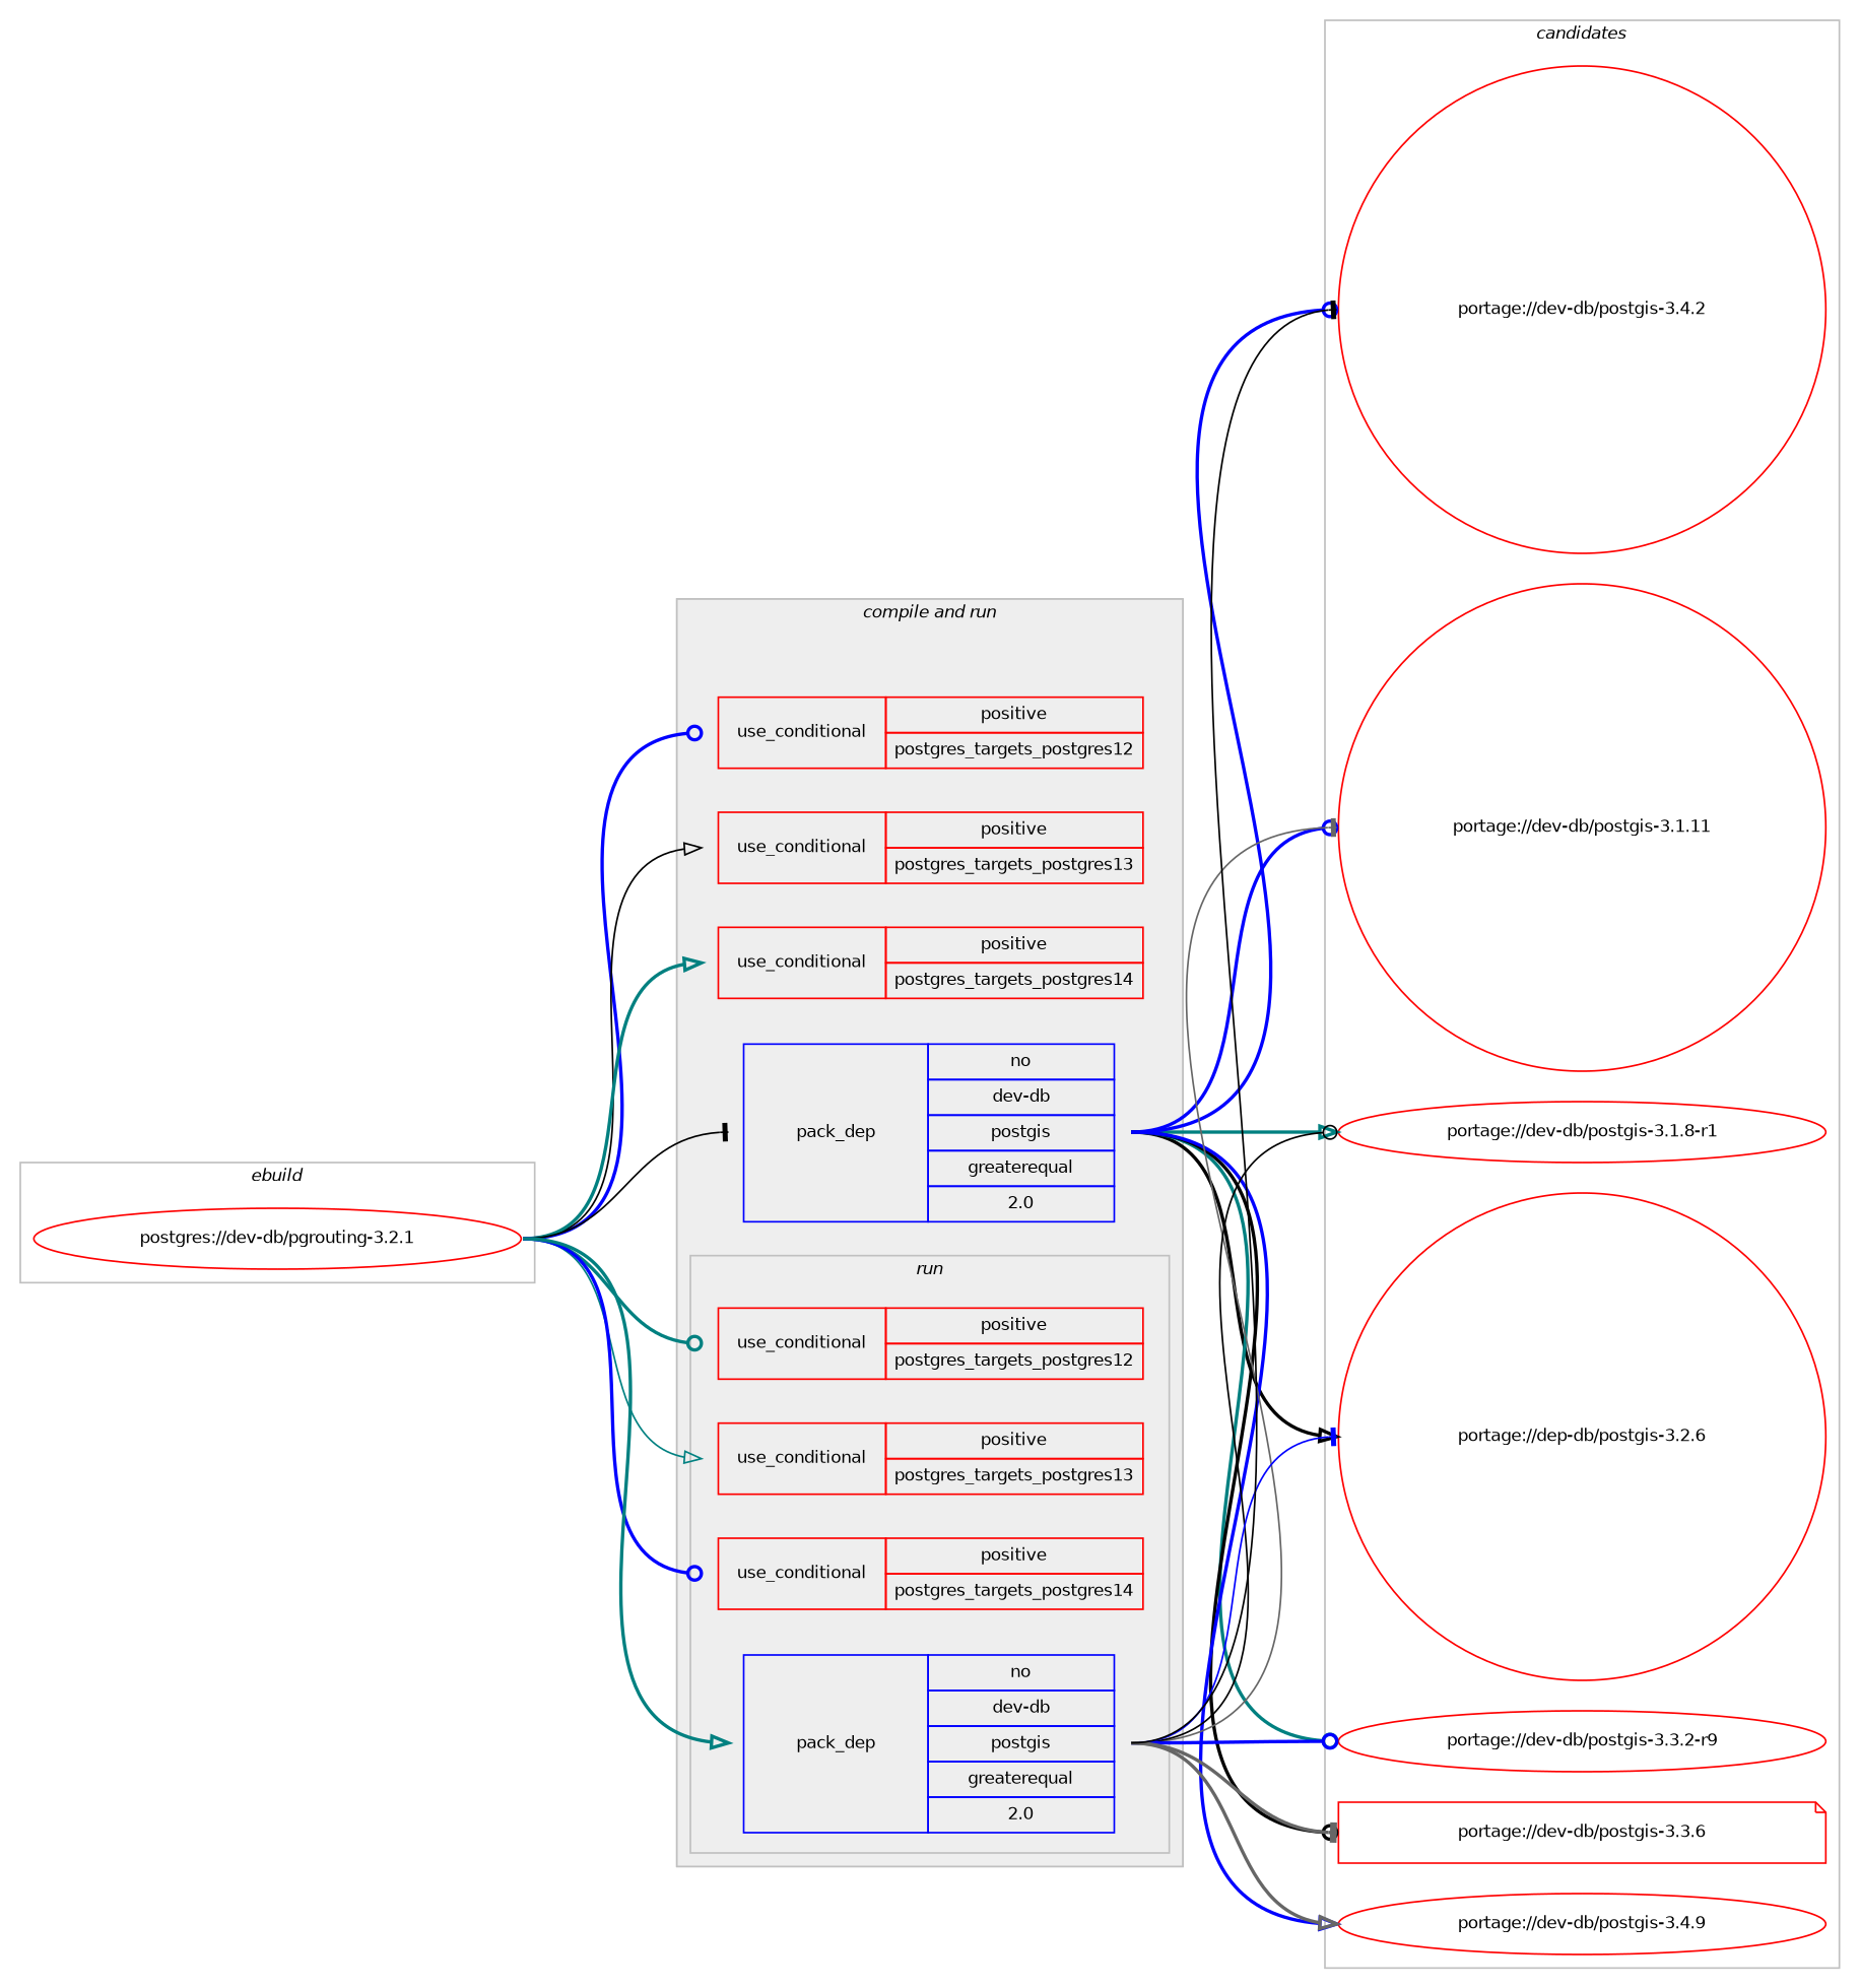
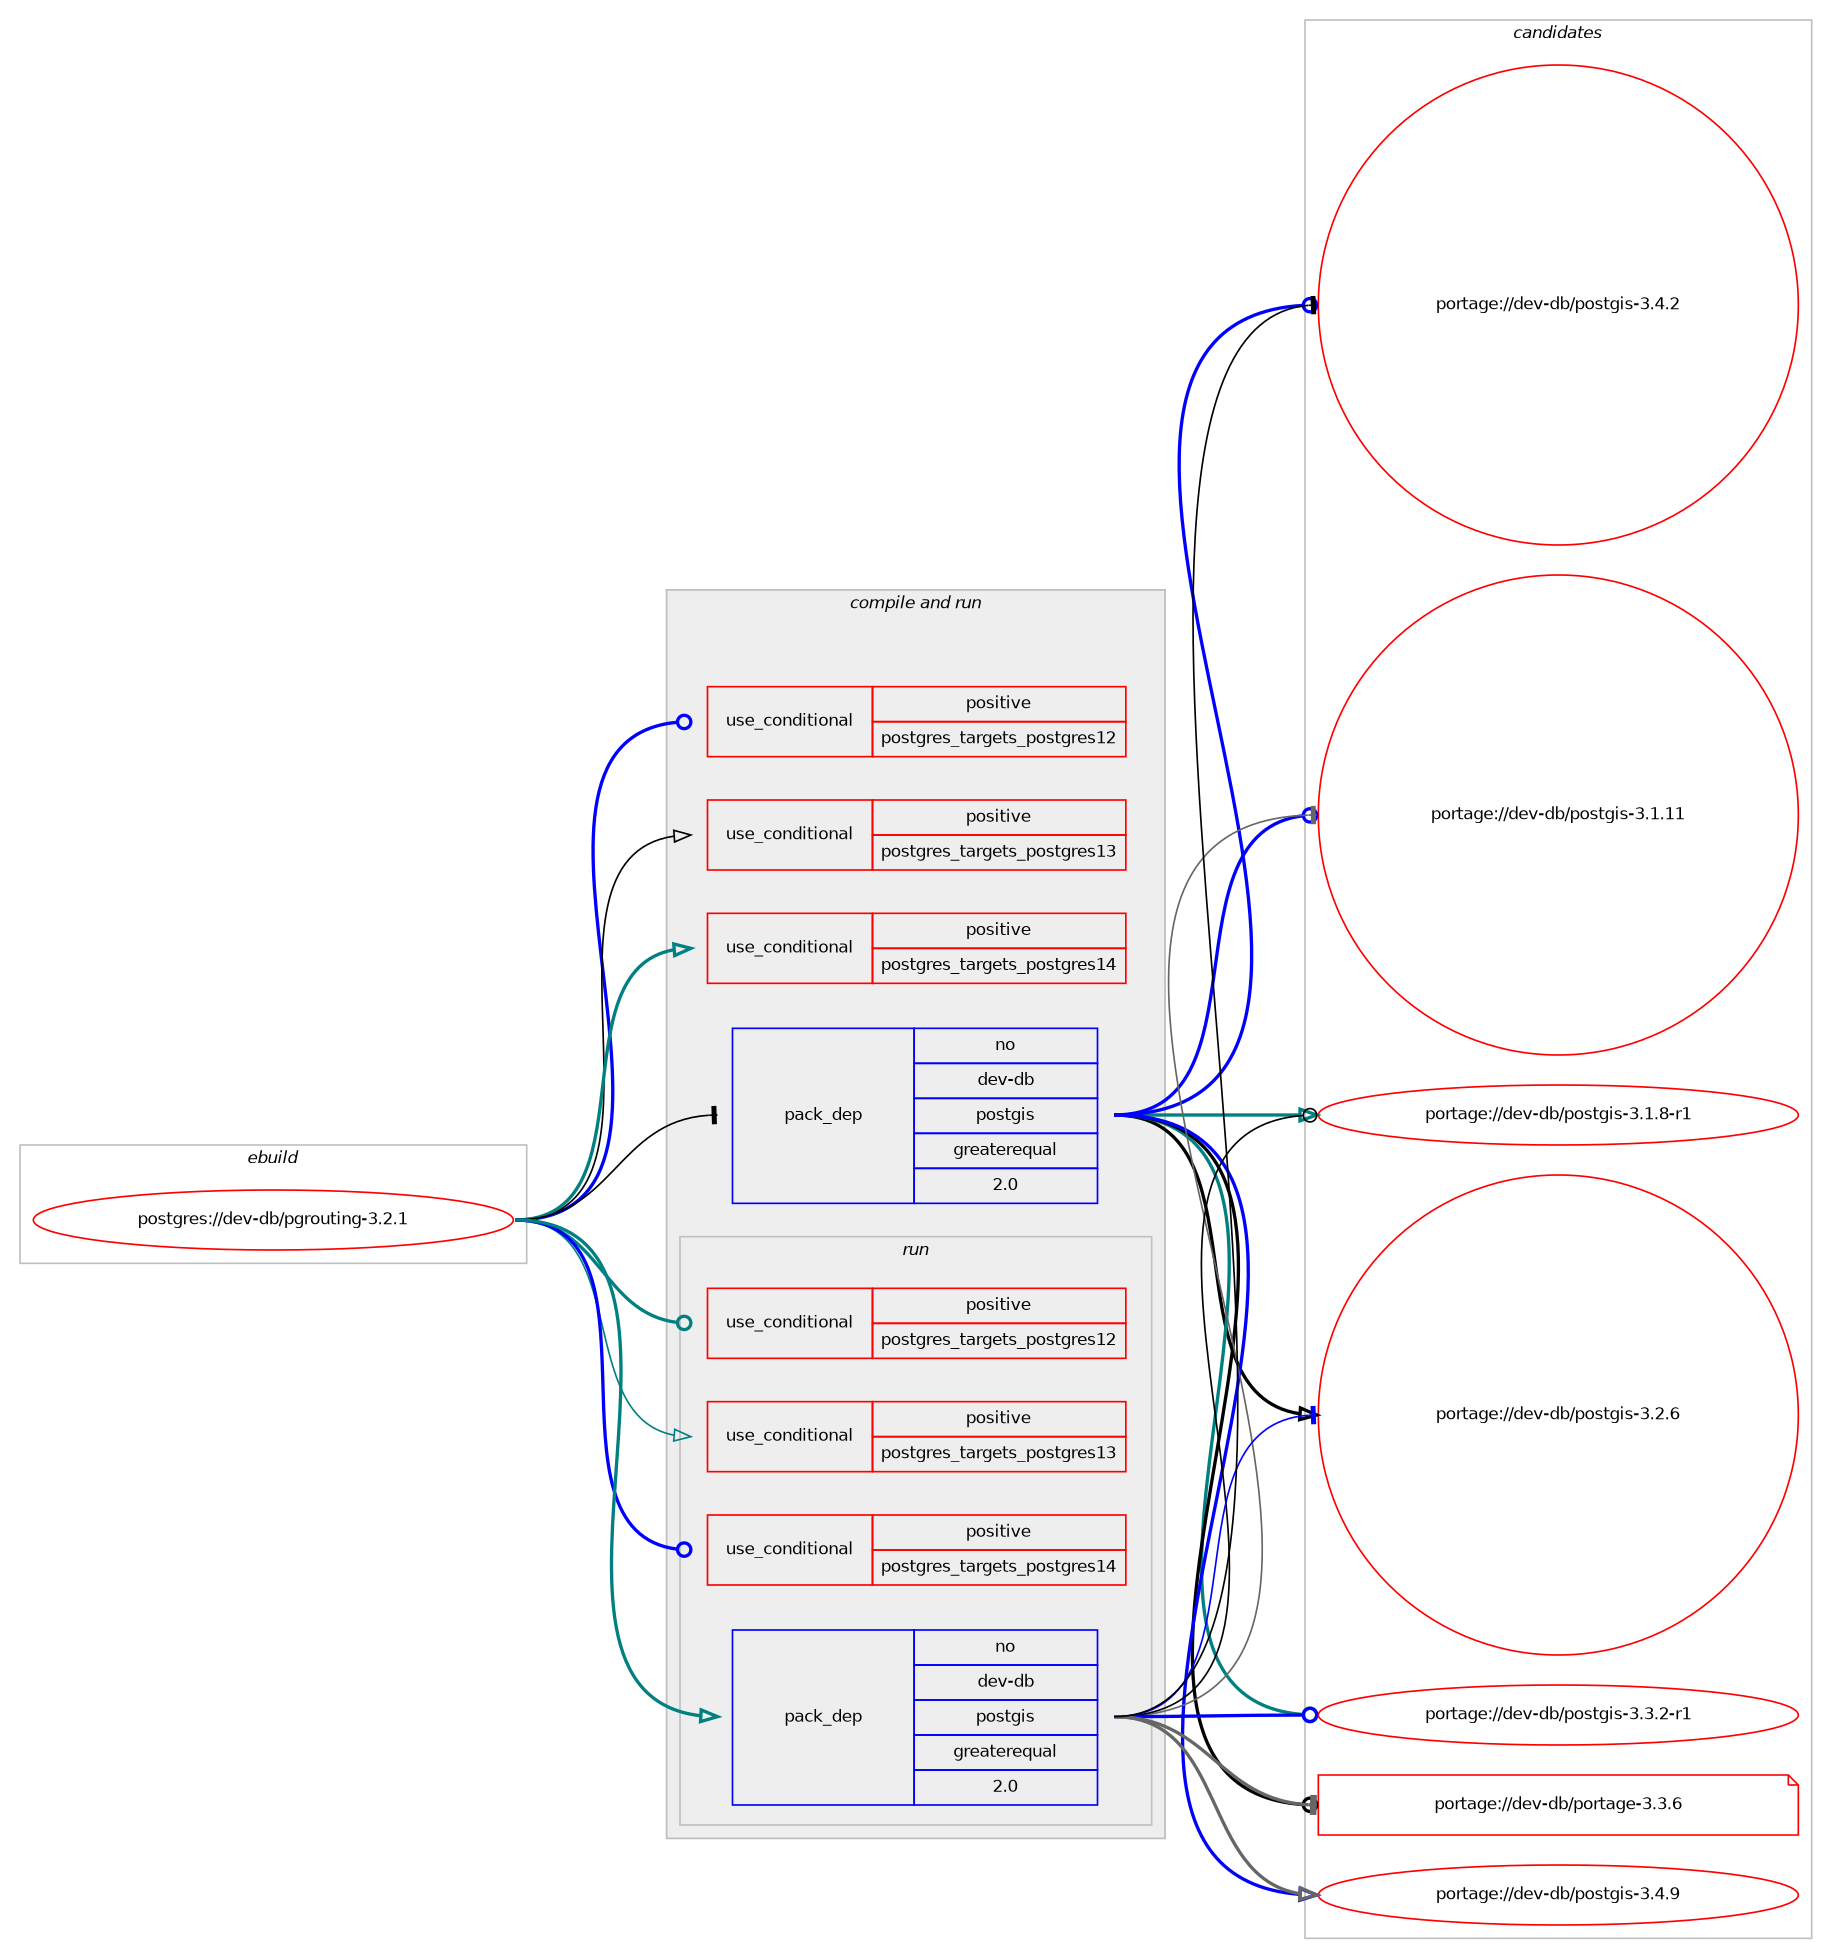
  digraph {
    compound=true
    concentrate=true
    fontname=Helvetica
    fontsize=10
    newrank=true
    rankdir=LR
    ranksep=1.5
    node [color=red fontname=Helvetica fontsize=10 shape=none]
    edge [arrowhead=odot color=blue headport=w style=bold tailport=e weight=100]
    n1 [label="postgres://dev-db/pgrouting-3.2.1" shape=ellipse width=4]
    n2 [label=<<TABLE BORDER="0" CELLBORDER="1" CELLSPACING="0" CELLPADDING="4"><TR><TD ROWSPAN="3" CELLPADDING="10">use_conditional</TD></TR><TR><TD>positive</TD></TR><TR><TD>postgres_targets_postgres12</TD></TR></TABLE>>]
    n3 [label=<<TABLE BORDER="0" CELLBORDER="1" CELLSPACING="0" CELLPADDING="4"><TR><TD ROWSPAN="3" CELLPADDING="10">use_conditional</TD></TR><TR><TD>positive</TD></TR><TR><TD>postgres_targets_postgres13</TD></TR></TABLE>>]
    n4 [label=<<TABLE BORDER="0" CELLBORDER="1" CELLSPACING="0" CELLPADDING="4"><TR><TD ROWSPAN="3" CELLPADDING="10">use_conditional</TD></TR><TR><TD>positive</TD></TR><TR><TD>postgres_targets_postgres14</TD></TR></TABLE>>]
    n5 [color=blue label=<<TABLE BORDER="0" CELLBORDER="1" CELLSPACING="0" CELLPADDING="4" WIDTH="220"><TR><TD ROWSPAN="6" CELLPADDING="30">pack_dep</TD></TR><TR><TD WIDTH="110">no</TD></TR><TR><TD>dev-db</TD></TR><TR><TD>postgis</TD></TR><TR><TD>greaterequal</TD></TR><TR><TD>2.0</TD></TR></TABLE>>]
    n6 [label=<<TABLE BORDER="0" CELLBORDER="1" CELLSPACING="0" CELLPADDING="4"><TR><TD ROWSPAN="3" CELLPADDING="10">use_conditional</TD></TR><TR><TD>positive</TD></TR><TR><TD>postgres_targets_postgres12</TD></TR></TABLE>>]
    n7 [label=<<TABLE BORDER="0" CELLBORDER="1" CELLSPACING="0" CELLPADDING="4"><TR><TD ROWSPAN="3" CELLPADDING="10">use_conditional</TD></TR><TR><TD>positive</TD></TR><TR><TD>postgres_targets_postgres13</TD></TR></TABLE>>]
    n8 [label=<<TABLE BORDER="0" CELLBORDER="1" CELLSPACING="0" CELLPADDING="4"><TR><TD ROWSPAN="3" CELLPADDING="10">use_conditional</TD></TR><TR><TD>positive</TD></TR><TR><TD>postgres_targets_postgres14</TD></TR></TABLE>>]
    n9 [color=blue label=<<TABLE BORDER="0" CELLBORDER="1" CELLSPACING="0" CELLPADDING="4" WIDTH="220"><TR><TD ROWSPAN="6" CELLPADDING="30">pack_dep</TD></TR><TR><TD WIDTH="110">no</TD></TR><TR><TD>dev-db</TD></TR><TR><TD>postgis</TD></TR><TR><TD>greaterequal</TD></TR><TR><TD>2.0</TD></TR></TABLE>>]
    n10 [label="portage://dev-db/postgis-3.1.11" shape=circle width=4]
    n11 [label="portage://dev-db/postgis-3.1.8-r1" shape=ellipse width=4]
-   n12 [label="portage://dep-db/postgis-3.2.6" shape=circle width=4]
-   n13 [label="portage://dev-db/postgis-3.3.2-r9" shape=ellipse width=4]
-   n14 [label="portage://dev-db/postgis-3.3.6" shape=note width=4]
+   n12 [label="portage://dev-db/postgis-3.2.6" shape=circle width=4]
+   n13 [label="portage://dev-db/postgis-3.3.2-r1" shape=ellipse width=4]
+   n14 [label="portage://dev-db/portage-3.3.6" shape=note width=4]
    n15 [label="portage://dev-db/postgis-3.4.9" shape=ellipse width=4]
    n16 [label="portage://dev-db/postgis-3.4.2" shape=circle width=4]
    subgraph cluster_1 {
      color=gray
      label=<<i>ebuild</i>>
      rank=same
      n1
    }
    subgraph cluster_2 {
      color=gray
      label=<<i>dependencies</i>>
      subgraph cluster_3 {
        color=gray
        fillcolor="#eeeeee"
        label=<<i>compile</i>>
        style=filled
        subgraph sub_4 {
          color=gray
          fillcolor="#eeeeee"
          label=<<i>compile</i>>
          style=filled
          n2
        }
        subgraph sub_5 {
          color=gray
          fillcolor="#eeeeee"
          label=<<i>compile</i>>
          style=filled
          n3
        }
        subgraph sub_6 {
          color=gray
          fillcolor="#eeeeee"
          label=<<i>compile</i>>
          style=filled
          n4
        }
        subgraph sub_7 {
          color=gray
          fillcolor="#eeeeee"
          label=<<i>compile</i>>
          style=filled
          n5
        }
      }
      subgraph cluster_8 {
        color=gray
        fillcolor="#eeeeee"
        label=<<i>compile and run</i>>
        style=filled
      }
      subgraph cluster_9 {
        color=gray
        fillcolor="#eeeeee"
        label=<<i>run</i>>
        style=filled
        subgraph sub_10 {
          color=gray
          fillcolor="#eeeeee"
          label=<<i>run</i>>
          style=filled
          n6
        }
        subgraph sub_11 {
          color=gray
          fillcolor="#eeeeee"
          label=<<i>run</i>>
          style=filled
          n7
        }
        subgraph sub_12 {
          color=gray
          fillcolor="#eeeeee"
          label=<<i>run</i>>
          style=filled
          n8
        }
        subgraph sub_13 {
          color=gray
          fillcolor="#eeeeee"
          label=<<i>run</i>>
          style=filled
          n9
        }
      }
    }
    subgraph cluster_14 {
      color=gray
      label=<<i>candidates</i>>
      rank=same
      subgraph sub_15 {
        color=black
        label=<<i>candidates</i>>
        nodesep=1
        rank=same
        n10
        n11
        n12
        n13
        n14
        n15
        n16
      }
      subgraph sub_16 {
        color=black
        label=<<i>candidates</i>>
        nodesep=1
        rank=same
        n10
        n11
        n12
        n13
        n14
        n15
        n16
      }
    }
    n1 -> n2 [weight=20]
    n1 -> n3 [arrowhead=onormal color=black style=solid weight=20]
    n1 -> n4 [arrowhead=onormal color=teal weight=20]
    n1 -> n5 [arrowhead=tee color=black style=solid weight=20]
    n1 -> n6 [color=teal weight=20]
    n1 -> n7 [arrowhead=onormal color=teal style=solid weight=20]
    n1 -> n8 [weight=20]
    n1 -> n9 [arrowhead=onormal color=teal weight=20]
    n5 -> n10
    n5 -> n11 [arrowhead=onormal color=teal]
    n5 -> n12 [arrowhead=onormal color=black]
    n5 -> n13 [color=teal]
    n5 -> n14 [color=black]
    n5 -> n15 [arrowhead=onormal]
    n5 -> n16
    n9 -> n10 [arrowhead=tee color=gray40 style=solid]
    n9 -> n11 [color=black style=solid]
    n9 -> n12 [arrowhead=tee style=solid]
    n9 -> n13
    n9 -> n14 [arrowhead=tee color=gray40]
    n9 -> n15 [arrowhead=onormal color=gray40]
    n9 -> n16 [arrowhead=tee color=black style=solid]
  }
